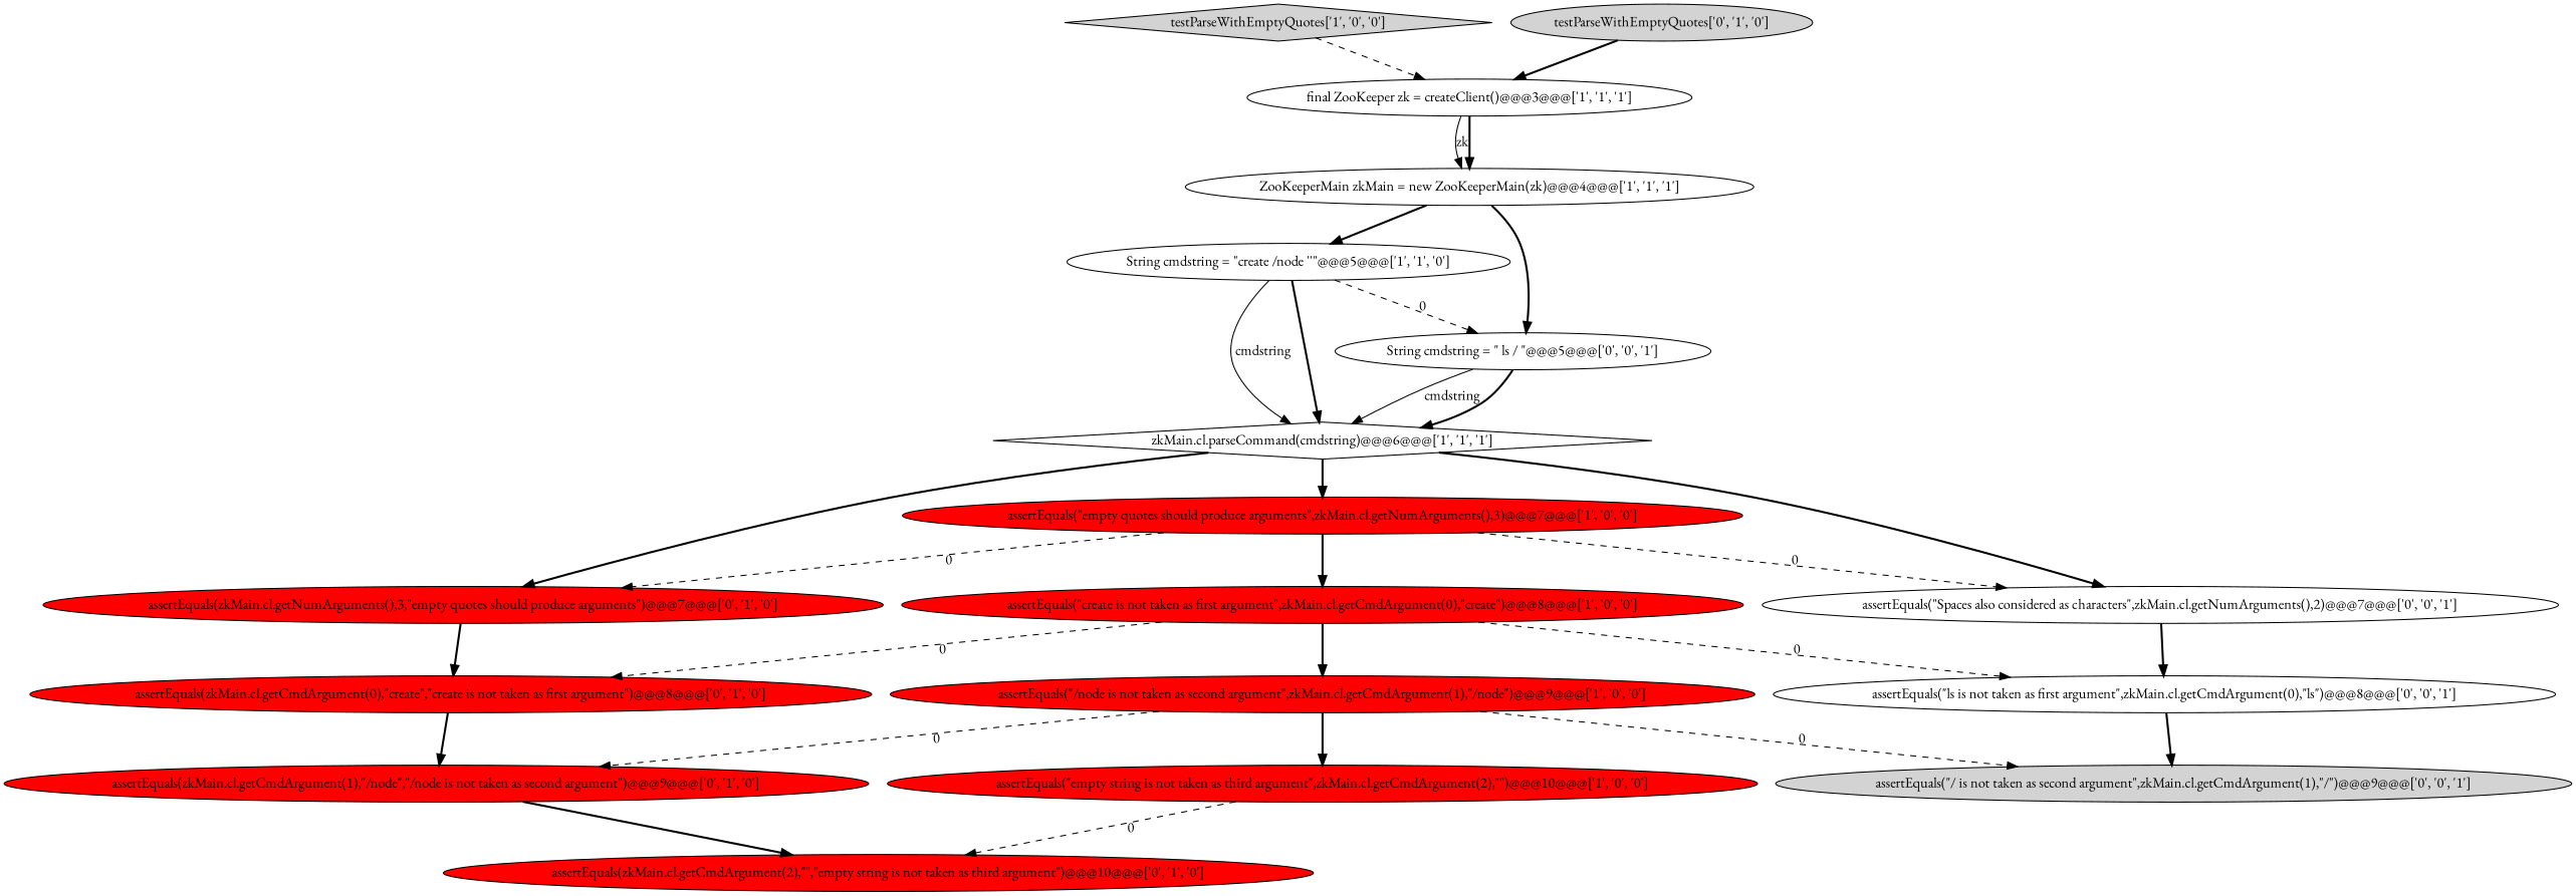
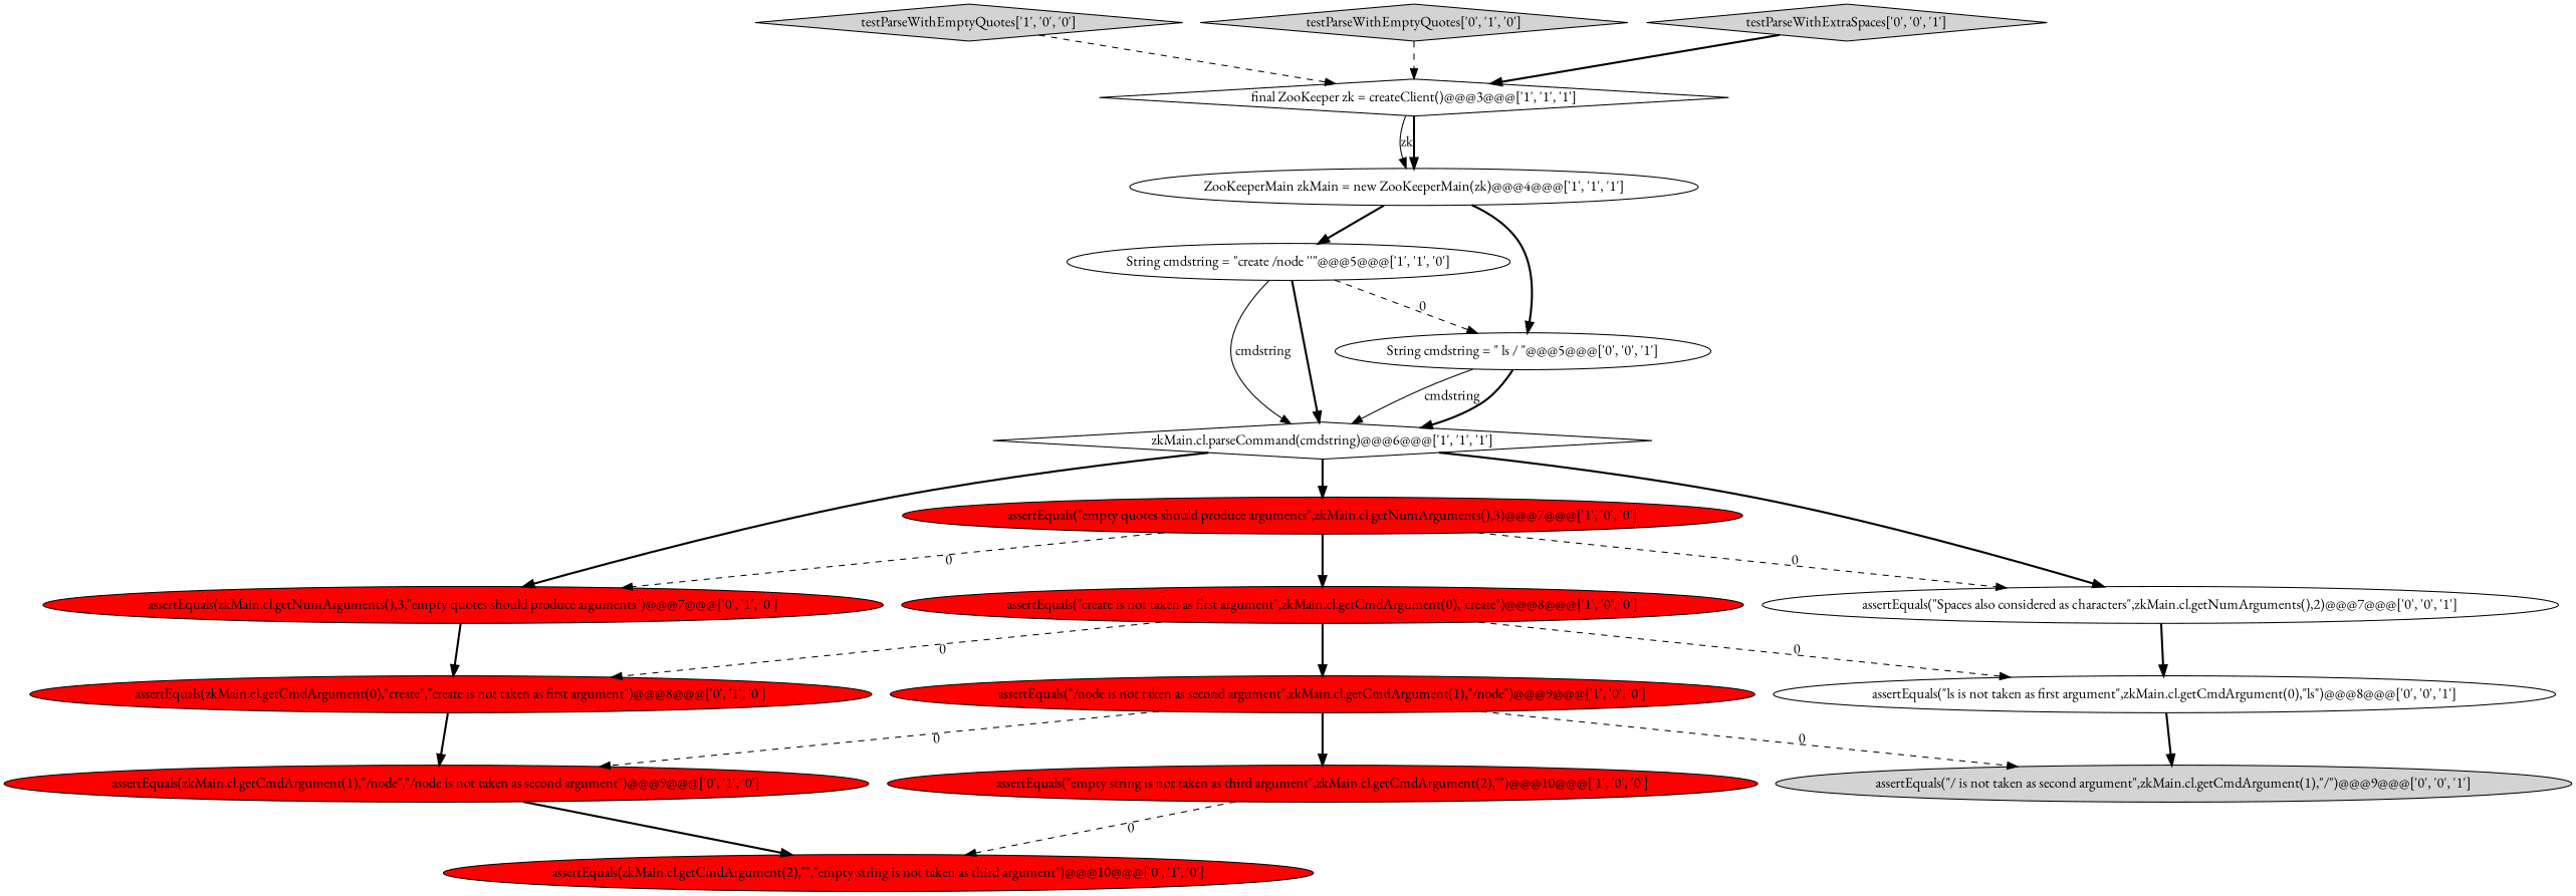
  digraph {
    fontname="EB Garamond"
    node [fillcolor=red fontname="EB Garamond" shape=ellipse style=filled]
    edge [fontname="EB Garamond" style=bold]
    n1 [fillcolor=lightgray label="assertEquals(\"/ is not taken as second argument\",zkMain.cl.getCmdArgument(1),\"/\")@@@9@@@['0', '0', '1']"]
    n2 [label="assertEquals(zkMain.cl.getCmdArgument(1),\"/node\",\"/node is not taken as second argument\")@@@9@@@['0', '1', '0']"]
    n3 [label="assertEquals(zkMain.cl.getCmdArgument(2),\"\",\"empty string is not taken as third argument\")@@@10@@@['0', '1', '0']"]
    n4 [fillcolor=lightgray label="testParseWithEmptyQuotes['1', '0', '0']" shape=diamond]
-   n5 [fillcolor=white label="final ZooKeeper zk = createClient()@@@3@@@['1', '1', '1']"]
+   n5 [fillcolor=white label="final ZooKeeper zk = createClient()@@@3@@@['1', '1', '1']" shape=diamond]
    n6 [fillcolor=white label="ZooKeeperMain zkMain = new ZooKeeperMain(zk)@@@4@@@['1', '1', '1']"]
    n7 [fillcolor=white label="String cmdstring = \"create /node ''\"@@@5@@@['1', '1', '0']"]
    n8 [fillcolor=white label="String cmdstring = \" ls / \"@@@5@@@['0', '0', '1']"]
    n9 [label="assertEquals(\"/node is not taken as second argument\",zkMain.cl.getCmdArgument(1),\"/node\")@@@9@@@['1', '0', '0']"]
    n10 [label="assertEquals(\"empty string is not taken as third argument\",zkMain.cl.getCmdArgument(2),\"\")@@@10@@@['1', '0', '0']"]
    n11 [fillcolor=white label="zkMain.cl.parseCommand(cmdstring)@@@6@@@['1', '1', '1']" shape=diamond]
    n12 [label="assertEquals(zkMain.cl.getNumArguments(),3,\"empty quotes should produce arguments\")@@@7@@@['0', '1', '0']"]
    n13 [fillcolor=white label="assertEquals(\"Spaces also considered as characters\",zkMain.cl.getNumArguments(),2)@@@7@@@['0', '0', '1']"]
    n14 [label="assertEquals(\"empty quotes should produce arguments\",zkMain.cl.getNumArguments(),3)@@@7@@@['1', '0', '0']"]
-   n15 [fillcolor=lightgray label="testParseWithEmptyQuotes['0', '1', '0']"]
+   n15 [fillcolor=lightgray label="testParseWithEmptyQuotes['0', '1', '0']" shape=diamond]
    n16 [label="assertEquals(zkMain.cl.getCmdArgument(0),\"create\",\"create is not taken as first argument\")@@@8@@@['0', '1', '0']"]
    n17 [fillcolor=white label="assertEquals(\"ls is not taken as first argument\",zkMain.cl.getCmdArgument(0),\"ls\")@@@8@@@['0', '0', '1']"]
    n18 [label="assertEquals(\"create is not taken as first argument\",zkMain.cl.getCmdArgument(0),\"create\")@@@8@@@['1', '0', '0']"]
+   n19 [fillcolor=lightgray label="testParseWithExtraSpaces['0', '0', '1']" shape=diamond]
    n2 -> n3
    n4 -> n5 [style=dashed]
    n5 -> n6 [label=zk style=solid]
    n5 -> n6
    n6 -> n7
    n6 -> n8
    n7 -> n8 [label=0 style=dashed]
    n7 -> n11 [label=cmdstring style=solid]
    n7 -> n11
    n8 -> n11 [label=cmdstring style=solid]
    n8 -> n11
    n9 -> n1 [label=0 style=dashed]
    n9 -> n2 [label=0 style=dashed]
    n9 -> n10
    n10 -> n3 [label=0 style=dashed]
    n11 -> n12
    n11 -> n13
    n11 -> n14
    n12 -> n16
    n13 -> n17
    n14 -> n12 [label=0 style=dashed]
    n14 -> n13 [label=0 style=dashed]
    n14 -> n18
-   n15 -> n5
+   n15 -> n5 [style=dashed]
    n16 -> n2
    n17 -> n1
    n18 -> n9
    n18 -> n16 [label=0 style=dashed]
    n18 -> n17 [label=0 style=dashed]
+   n19 -> n5
  }
